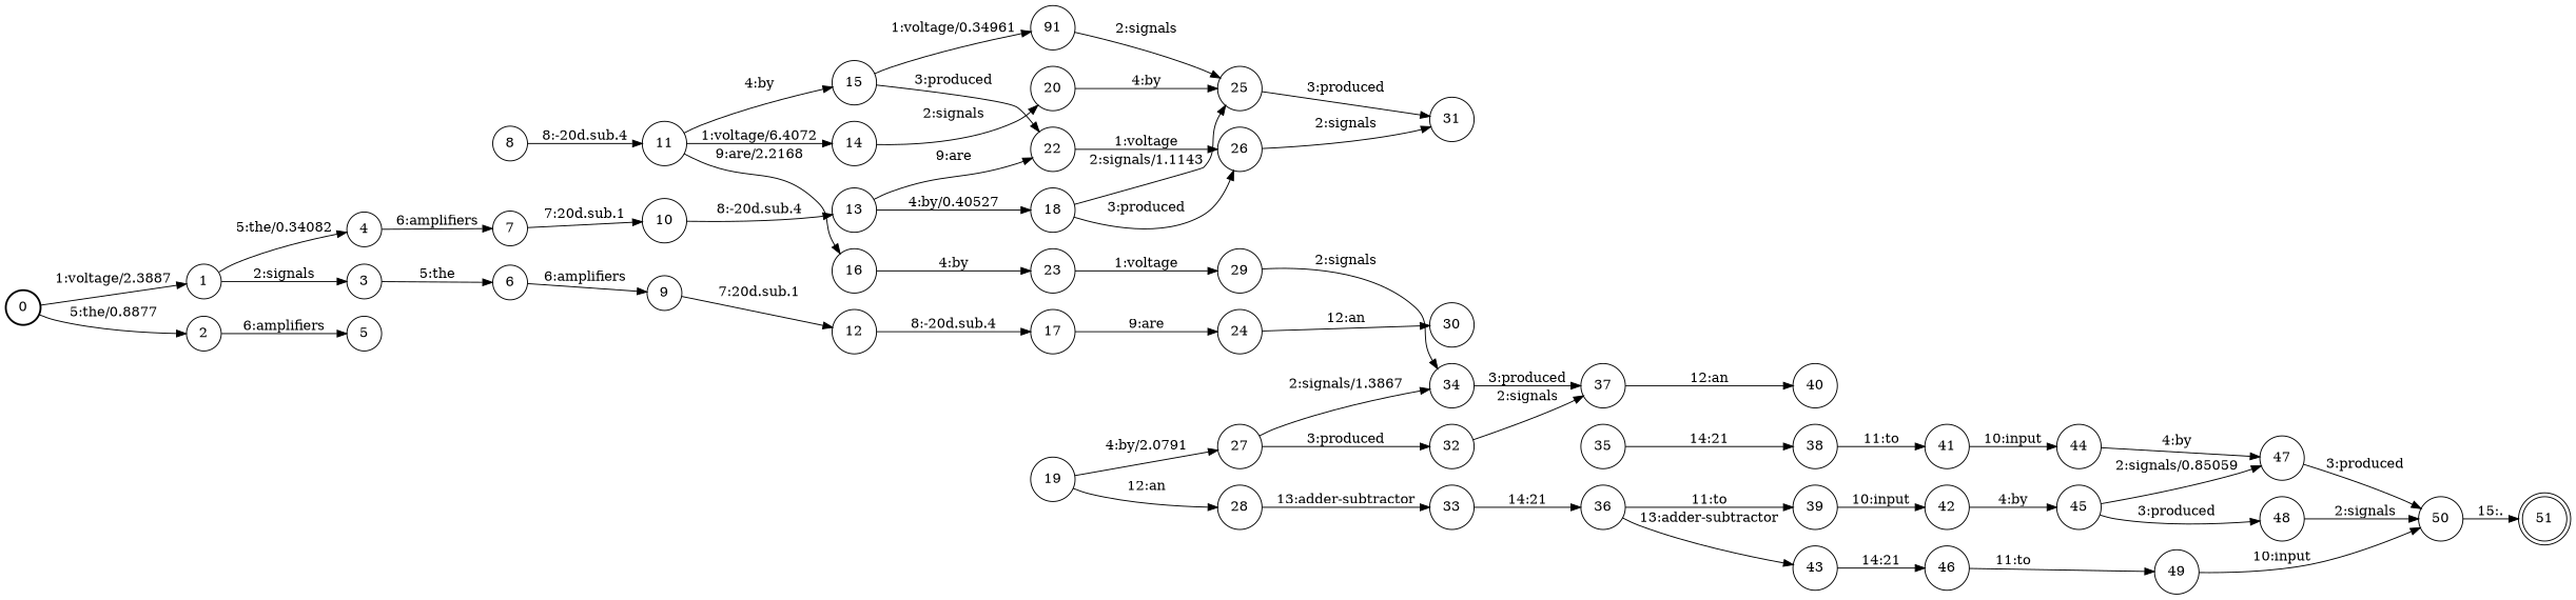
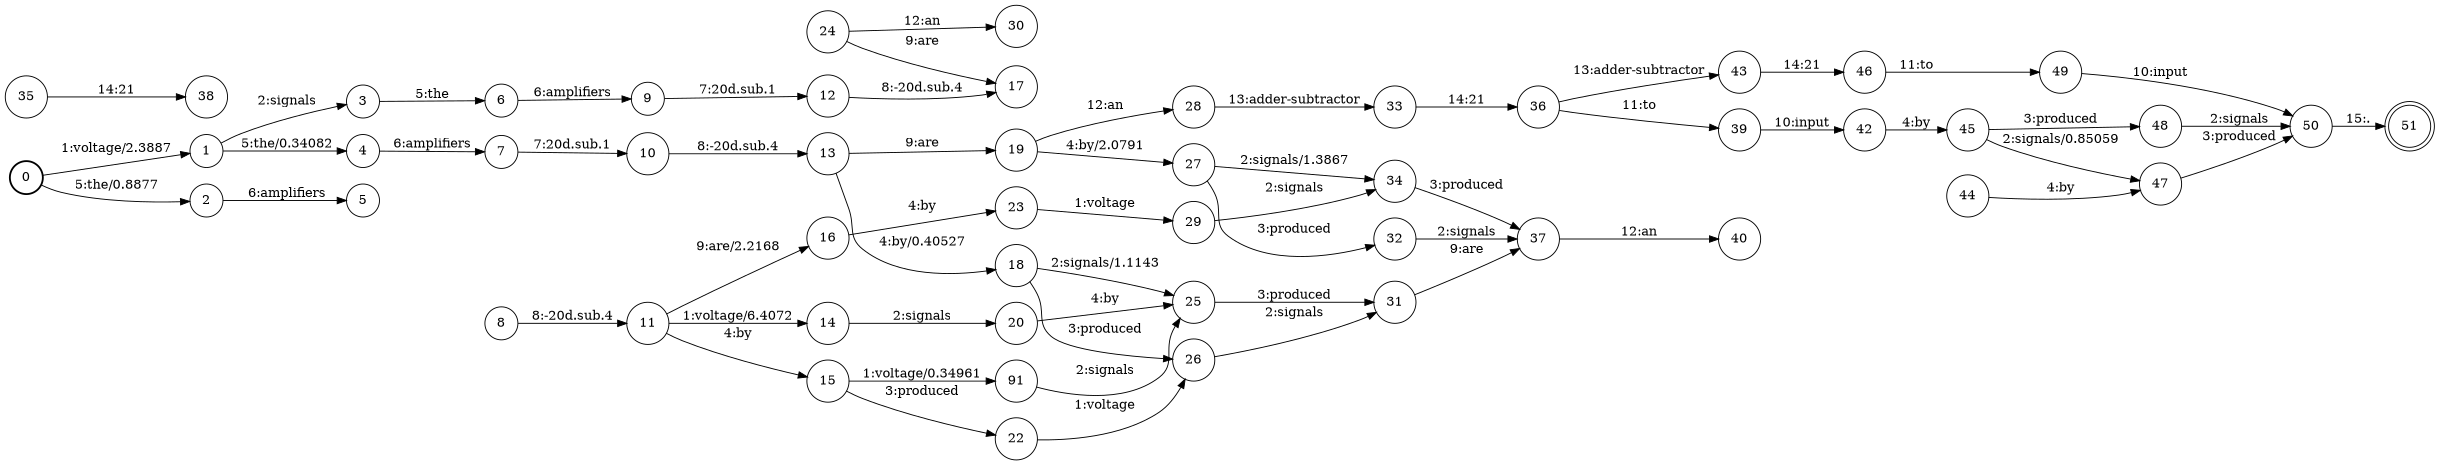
  digraph {
    nodesep=0.25
    rankdir=LR
    ranksep=0.4
    node [fontsize=14 shape=circle style=solid]
    edge [fontsize=14]
    n1 [label=0 style=bold]
    n2 [label=1]
    n3 [label=2]
    n4 [label=3]
    n5 [label=4]
    n6 [label=5]
    n7 [label=6]
    n8 [label=7]
    n9 [label=9]
    n10 [label=10]
    n11 [label=8]
    n12 [label=11]
    n13 [label=12]
    n14 [label=13]
    n15 [label=14]
    n16 [label=15]
    n17 [label=16]
    n18 [label=17]
    n19 [label=18]
    n20 [label=19]
    n21 [label=20]
    n22 [label=91]
    n23 [label=22]
    n24 [label=23]
    n25 [label=24]
    n26 [label=25]
    n27 [label=26]
    n28 [label=27]
    n29 [label=28]
    n30 [label=29]
    n31 [label=30]
    n32 [label=31]
    n33 [label=34]
    n34 [label=32]
    n35 [label=33]
    n36 [label=37]
    n37 [label=36]
    n38 [label=35]
    n39 [label=38]
    n40 [label=40]
    n41 [label=39]
    n42 [label=43]
-   n43 [label=41]
    n44 [label=42]
    n45 [label=44]
    n46 [label=45]
    n47 [label=46]
    n48 [label=47]
    n49 [label=48]
    n50 [label=49]
    n51 [label=50]
    n52 [label=51 shape=doublecircle]
    n1 -> n2 [label="1:voltage/2.3887"]
    n1 -> n3 [label="5:the/0.8877"]
    n2 -> n4 [label="2:signals"]
    n2 -> n5 [label="5:the/0.34082"]
    n3 -> n6 [label="6:amplifiers"]
    n4 -> n7 [label="5:the"]
    n5 -> n8 [label="6:amplifiers"]
    n7 -> n9 [label="6:amplifiers"]
    n8 -> n10 [label="7:20d.sub.1"]
    n9 -> n13 [label="7:20d.sub.1"]
    n10 -> n14 [label="8:-20d.sub.4"]
    n11 -> n12 [label="8:-20d.sub.4"]
    n12 -> n15 [label="1:voltage/6.4072"]
    n12 -> n16 [label="4:by"]
    n12 -> n17 [label="9:are/2.2168"]
    n13 -> n18 [label="8:-20d.sub.4"]
    n14 -> n19 [label="4:by/0.40527"]
-   n14 -> n23 [label="9:are"]
+   n14 -> n20 [label="9:are"]
    n15 -> n21 [label="2:signals"]
    n16 -> n22 [label="1:voltage/0.34961"]
    n16 -> n23 [label="3:produced"]
    n17 -> n24 [label="4:by"]
-   n18 -> n25 [label="9:are"]
+   n25 -> n18 [label="9:are"]
    n19 -> n26 [label="2:signals/1.1143"]
    n19 -> n27 [label="3:produced"]
    n20 -> n28 [label="4:by/2.0791"]
    n20 -> n29 [label="12:an"]
    n21 -> n26 [label="4:by"]
    n22 -> n26 [label="2:signals"]
    n23 -> n27 [label="1:voltage"]
    n24 -> n30 [label="1:voltage"]
    n25 -> n31 [label="12:an"]
    n26 -> n32 [label="3:produced"]
    n27 -> n32 [label="2:signals"]
    n28 -> n33 [label="2:signals/1.3867"]
    n28 -> n34 [label="3:produced"]
    n29 -> n35 [label="13:adder-subtractor"]
    n30 -> n33 [label="2:signals"]
+   n32 -> n36 [label="9:are"]
    n33 -> n36 [label="3:produced"]
    n34 -> n36 [label="2:signals"]
    n35 -> n37 [label="14:21"]
    n36 -> n40 [label="12:an"]
    n37 -> n41 [label="11:to"]
    n37 -> n42 [label="13:adder-subtractor"]
    n38 -> n39 [label="14:21"]
-   n39 -> n43 [label="11:to"]
    n41 -> n44 [label="10:input"]
    n42 -> n47 [label="14:21"]
-   n43 -> n45 [label="10:input"]
    n44 -> n46 [label="4:by"]
    n45 -> n48 [label="4:by"]
    n46 -> n48 [label="2:signals/0.85059"]
    n46 -> n49 [label="3:produced"]
    n47 -> n50 [label="11:to"]
    n48 -> n51 [label="3:produced"]
    n49 -> n51 [label="2:signals"]
    n50 -> n51 [label="10:input"]
    n51 -> n52 [label="15:."]
  }
